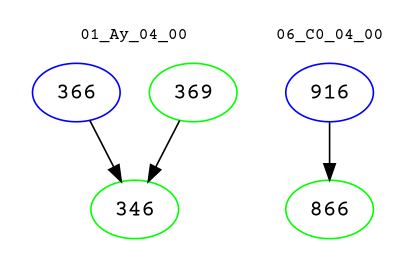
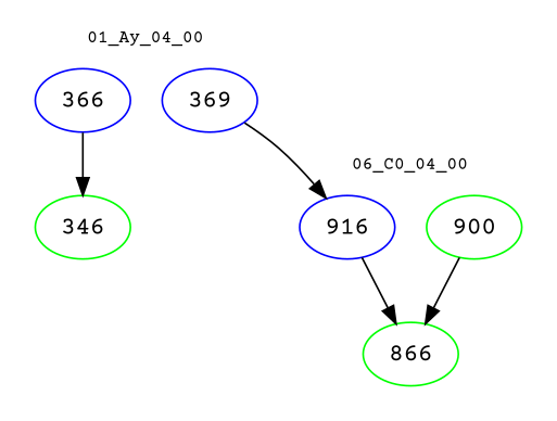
  digraph {
    fontname="Courier Prime"
    node [color=green fontname="Courier Prime"]
    edge [color=black fontname="Courier Prime"]
-   n1 [label=369]
+   n1 [color=blue label=369]
    n2 [label=346]
    n3 [color=blue label=366]
+   n4 [label=900]
    n5 [label=866]
    n6 [color=blue label=916]
    subgraph cluster_1 {
      color=white
      fontsize=10
      label="01_Ay_04_00"
      n1
      n2
      n3
    }
    subgraph cluster_2 {
      color=white
      fontsize=10
      label="06_C0_04_00"
+     n4
      n5
      n6
    }
-   n1 -> n2
+   n1 -> n6
    n3 -> n2
+   n4 -> n5
    n6 -> n5
  }
